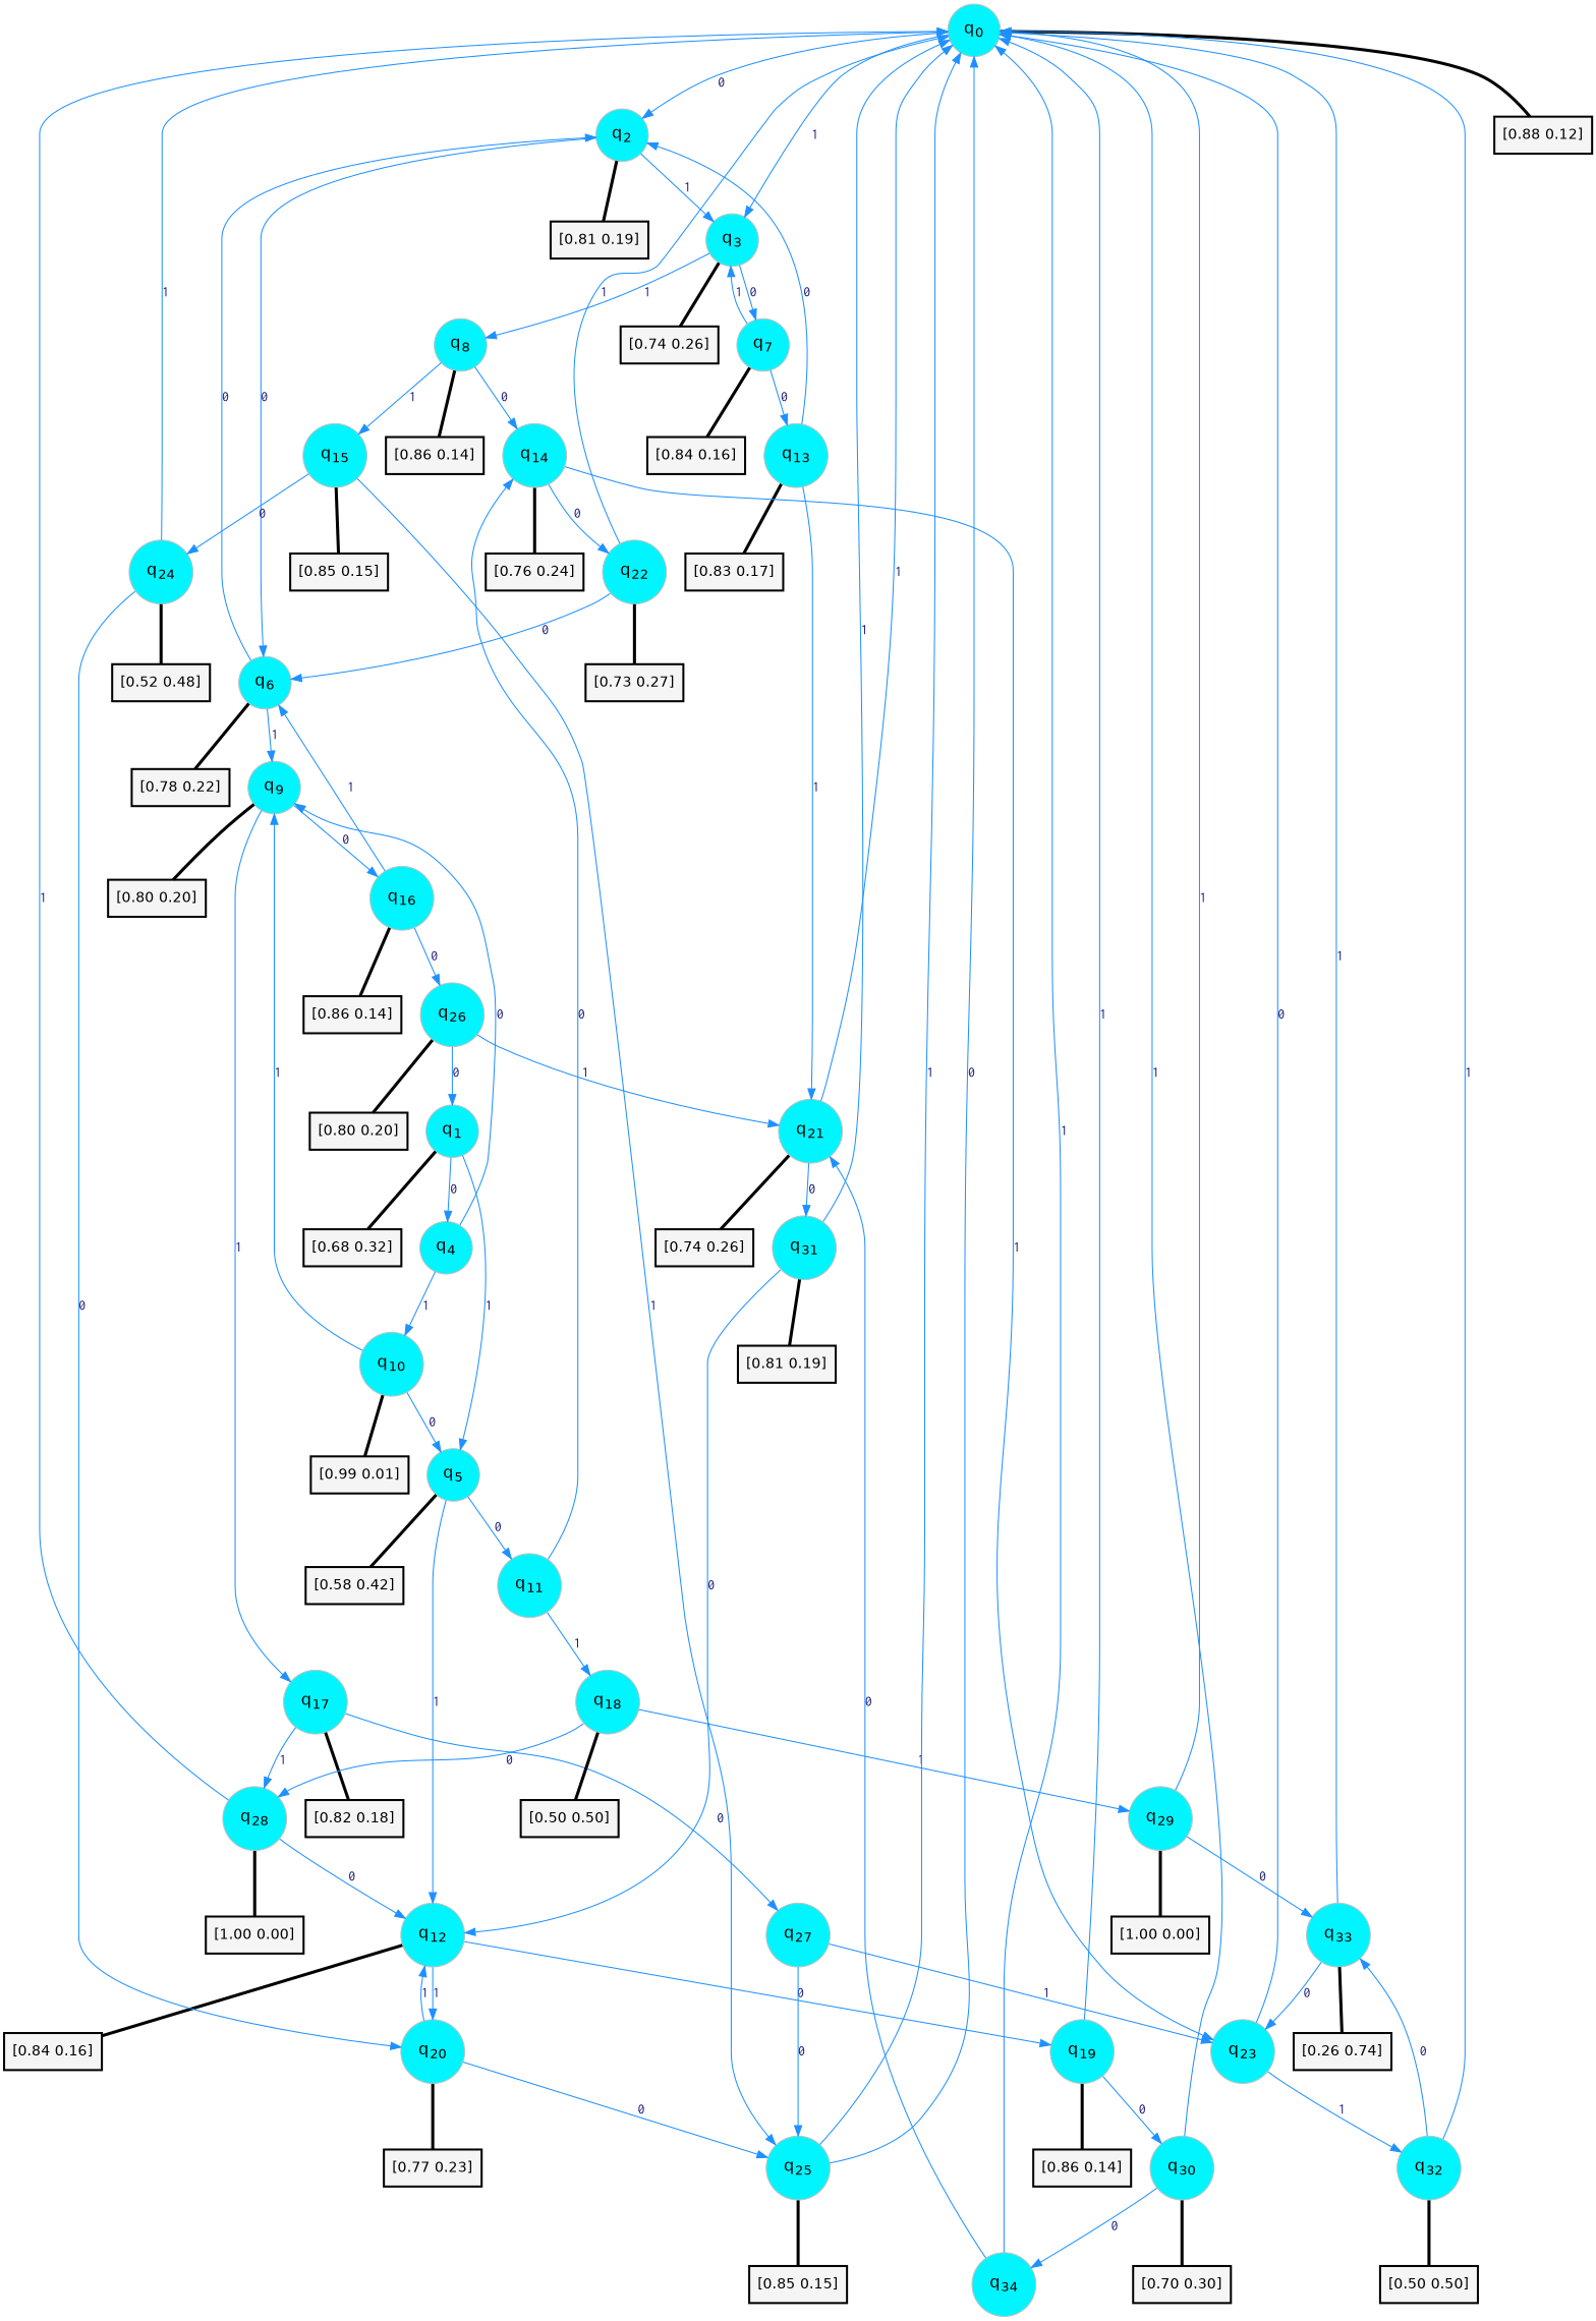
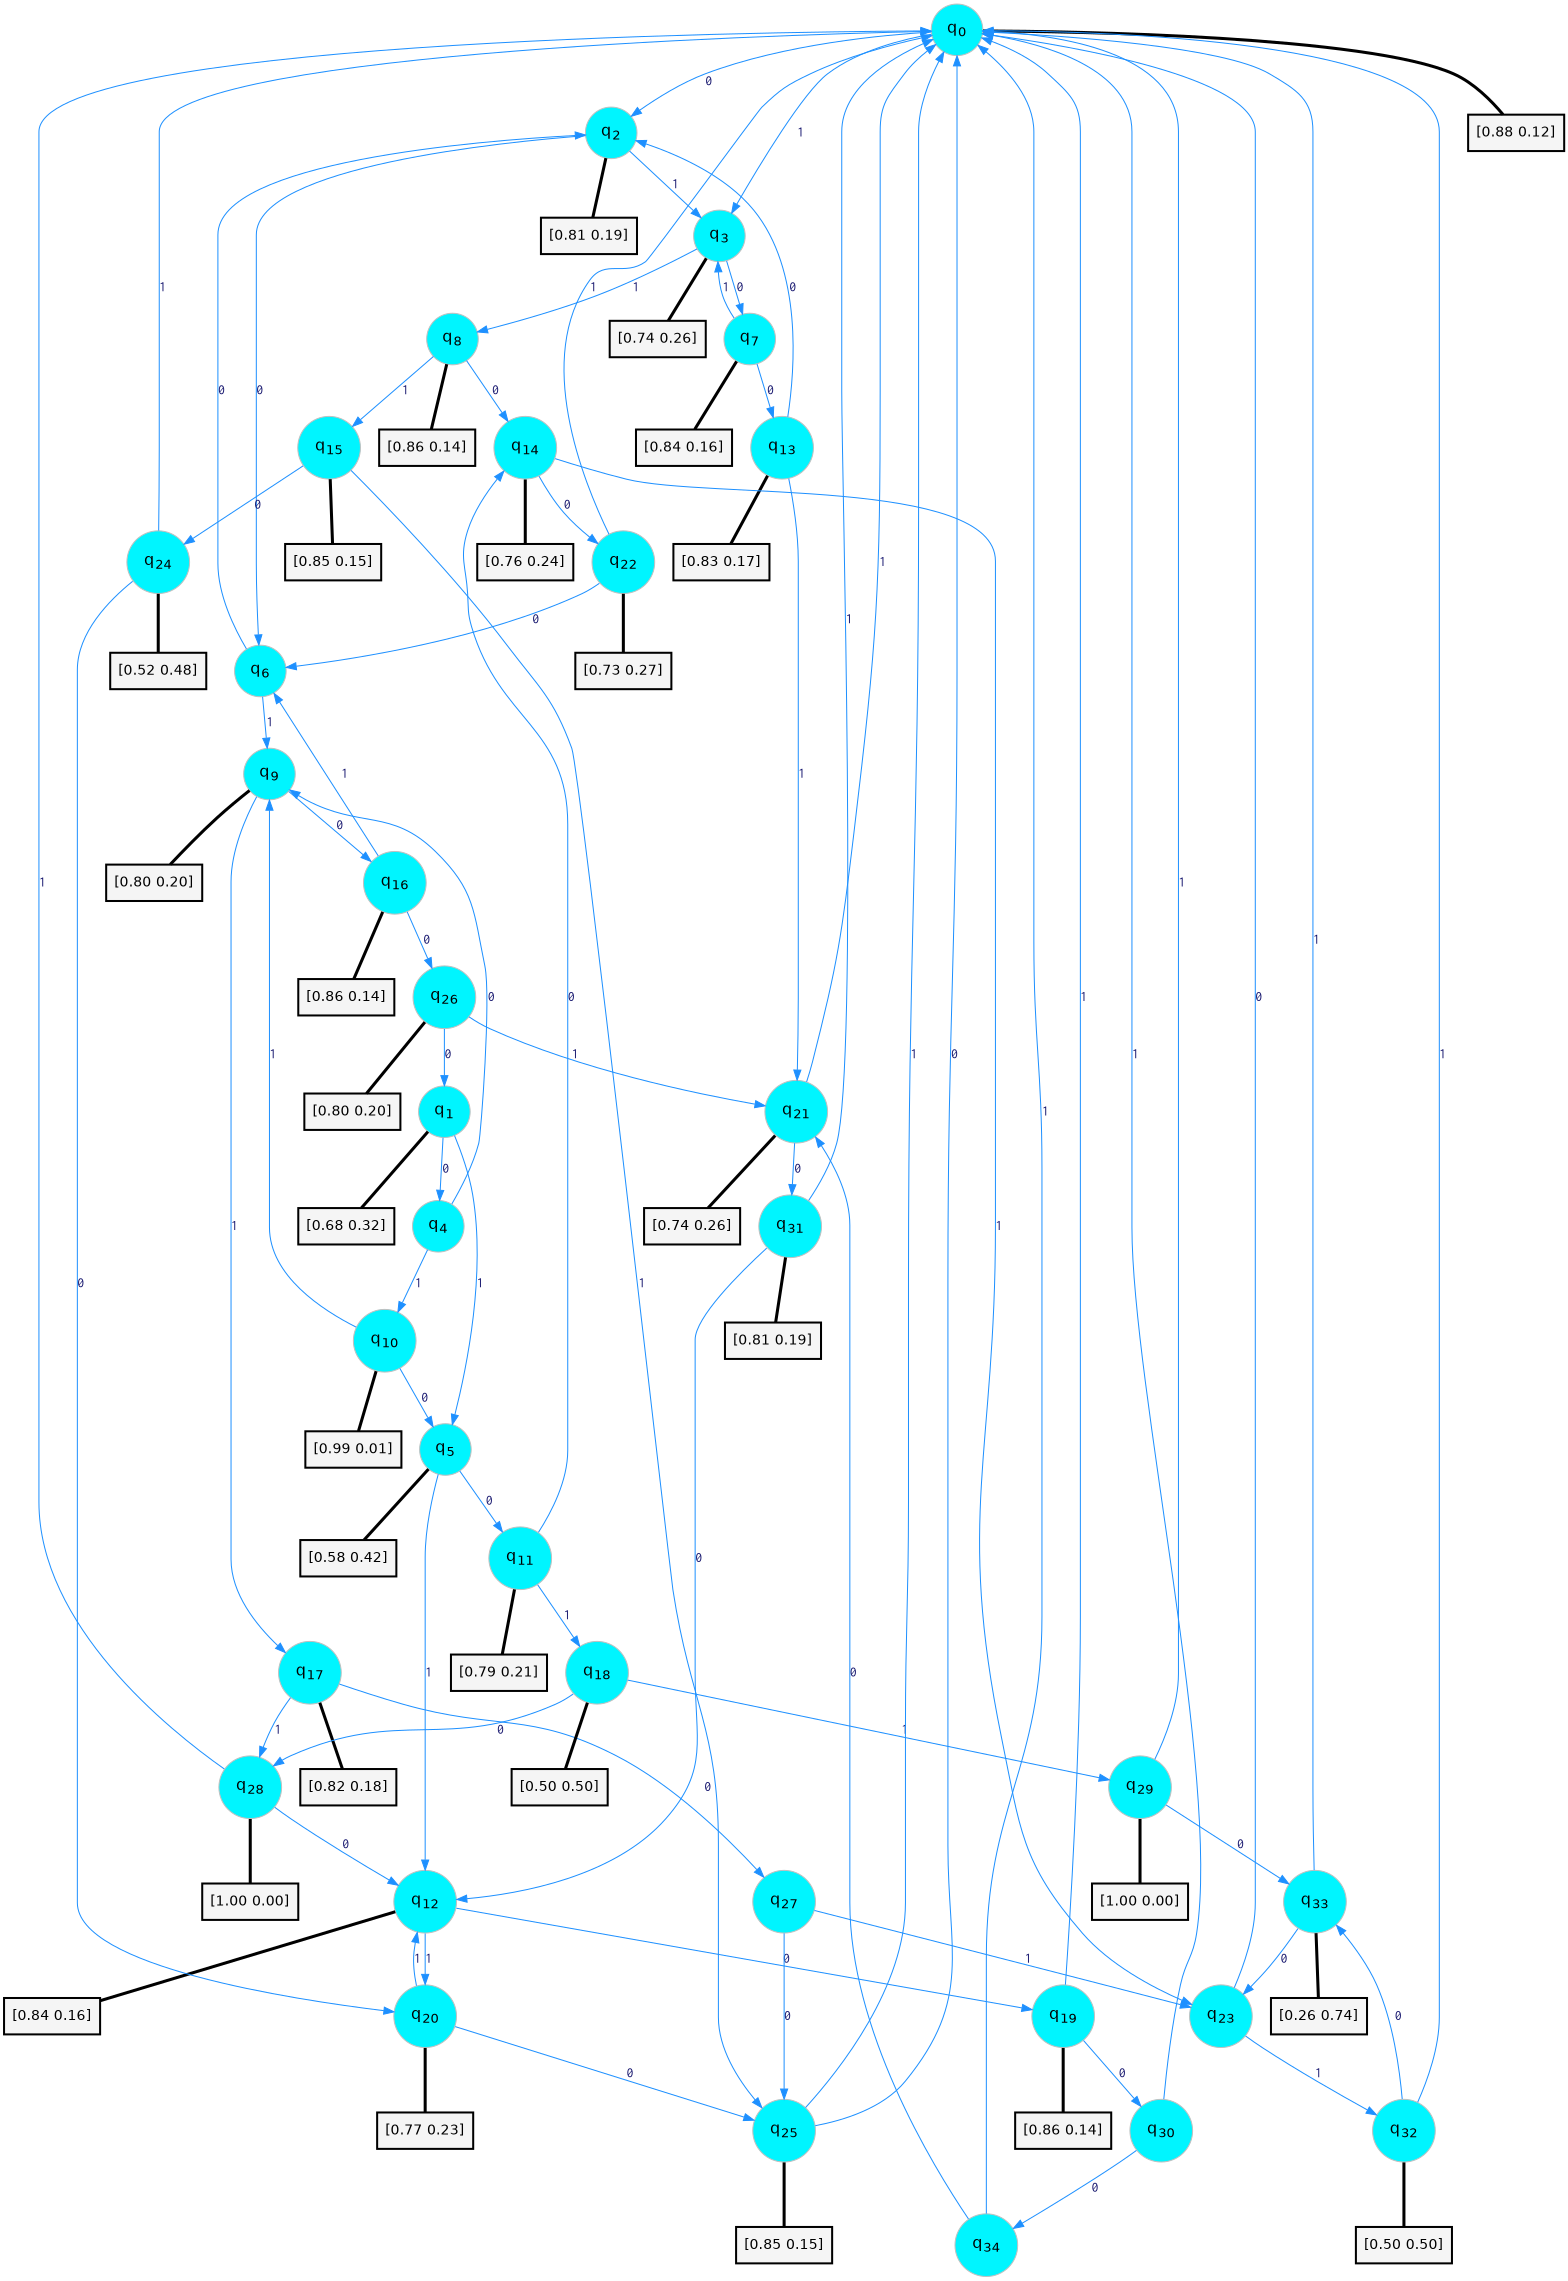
  digraph {
    rankdir=TD
    node [color=gray fillcolor=turquoise1 fontcolor=black fontname=Helvetica fontsize=16 fontweight=bold shape=circle style=filled]
    edge [arrowsize=1 color=dodgerblue1 fontcolor=midnightblue fontname=courier fontweight=bold penwidth=1 style=solid weight=20]
    n1 [label=<q<SUB>0</SUB>>]
    n2 [label=<q<SUB>2</SUB>>]
    n3 [label=<q<SUB>3</SUB>>]
    n4 [color=black fillcolor=whitesmoke fontsize=14 label="[0.88 0.12]" penwidth=2 shape=box]
    n5 [label=<q<SUB>6</SUB>>]
    n6 [color=black fillcolor=whitesmoke fontsize=14 label="[0.81 0.19]" penwidth=2 shape=box]
    n7 [label=<q<SUB>7</SUB>>]
    n8 [label=<q<SUB>8</SUB>>]
    n9 [color=black fillcolor=whitesmoke fontsize=14 label="[0.74 0.26]" penwidth=2 shape=box]
    n10 [label=<q<SUB>1</SUB>>]
    n11 [label=<q<SUB>4</SUB>>]
    n12 [label=<q<SUB>5</SUB>>]
    n13 [color=black fillcolor=whitesmoke fontsize=14 label="[0.68 0.32]" penwidth=2 shape=box]
    n14 [label=<q<SUB>9</SUB>>]
    n15 [label=<q<SUB>10</SUB>>]
    n16 [label=<q<SUB>11</SUB>>]
    n17 [label=<q<SUB>12</SUB>>]
    n18 [color=black fillcolor=whitesmoke fontsize=14 label="[0.58 0.42]" penwidth=2 shape=box]
-   n19 [color=black fillcolor=whitesmoke fontsize=14 label="[0.78 0.22]" penwidth=2 shape=box]
    n20 [label=<q<SUB>13</SUB>>]
    n21 [color=black fillcolor=whitesmoke fontsize=14 label="[0.84 0.16]" penwidth=2 shape=box]
    n22 [label=<q<SUB>14</SUB>>]
    n23 [label=<q<SUB>15</SUB>>]
    n24 [color=black fillcolor=whitesmoke fontsize=14 label="[0.86 0.14]" penwidth=2 shape=box]
    n25 [label=<q<SUB>16</SUB>>]
    n26 [label=<q<SUB>17</SUB>>]
    n27 [color=black fillcolor=whitesmoke fontsize=14 label="[0.80 0.20]" penwidth=2 shape=box]
    n28 [color=black fillcolor=whitesmoke fontsize=14 label="[0.99 0.01]" penwidth=2 shape=box]
    n29 [label=<q<SUB>18</SUB>>]
+   n30 [color=black fillcolor=whitesmoke fontsize=14 label="[0.79 0.21]" penwidth=2 shape=box]
    n31 [label=<q<SUB>19</SUB>>]
    n32 [label=<q<SUB>20</SUB>>]
    n33 [color=black fillcolor=whitesmoke fontsize=14 label="[0.84 0.16]" penwidth=2 shape=box]
    n34 [label=<q<SUB>21</SUB>>]
    n35 [color=black fillcolor=whitesmoke fontsize=14 label="[0.83 0.17]" penwidth=2 shape=box]
    n36 [label=<q<SUB>22</SUB>>]
    n37 [label=<q<SUB>23</SUB>>]
    n38 [color=black fillcolor=whitesmoke fontsize=14 label="[0.76 0.24]" penwidth=2 shape=box]
    n39 [label=<q<SUB>24</SUB>>]
    n40 [label=<q<SUB>25</SUB>>]
    n41 [color=black fillcolor=whitesmoke fontsize=14 label="[0.85 0.15]" penwidth=2 shape=box]
    n42 [label=<q<SUB>26</SUB>>]
    n43 [color=black fillcolor=whitesmoke fontsize=14 label="[0.86 0.14]" penwidth=2 shape=box]
    n44 [label=<q<SUB>27</SUB>>]
    n45 [label=<q<SUB>28</SUB>>]
    n46 [color=black fillcolor=whitesmoke fontsize=14 label="[0.82 0.18]" penwidth=2 shape=box]
    n47 [label=<q<SUB>29</SUB>>]
    n48 [color=black fillcolor=whitesmoke fontsize=14 label="[0.50 0.50]" penwidth=2 shape=box]
    n49 [label=<q<SUB>30</SUB>>]
    n50 [color=black fillcolor=whitesmoke fontsize=14 label="[0.86 0.14]" penwidth=2 shape=box]
    n51 [color=black fillcolor=whitesmoke fontsize=14 label="[0.77 0.23]" penwidth=2 shape=box]
    n52 [label=<q<SUB>31</SUB>>]
    n53 [color=black fillcolor=whitesmoke fontsize=14 label="[0.74 0.26]" penwidth=2 shape=box]
    n54 [color=black fillcolor=whitesmoke fontsize=14 label="[0.73 0.27]" penwidth=2 shape=box]
    n55 [label=<q<SUB>32</SUB>>]
    n56 [color=black fillcolor=whitesmoke fontsize=14 label="[0.52 0.48]" penwidth=2 shape=box]
    n57 [color=black fillcolor=whitesmoke fontsize=14 label="[0.85 0.15]" penwidth=2 shape=box]
    n58 [color=black fillcolor=whitesmoke fontsize=14 label="[0.80 0.20]" penwidth=2 shape=box]
    n59 [color=black fillcolor=whitesmoke fontsize=14 label="[1.00 0.00]" penwidth=2 shape=box]
    n60 [label=<q<SUB>33</SUB>>]
    n61 [color=black fillcolor=whitesmoke fontsize=14 label="[1.00 0.00]" penwidth=2 shape=box]
    n62 [label=<q<SUB>34</SUB>>]
-   n63 [color=black fillcolor=whitesmoke fontsize=14 label="[0.70 0.30]" penwidth=2 shape=box]
    n64 [color=black fillcolor=whitesmoke fontsize=14 label="[0.81 0.19]" penwidth=2 shape=box]
    n65 [color=black fillcolor=whitesmoke fontsize=14 label="[0.50 0.50]" penwidth=2 shape=box]
    n66 [color=black fillcolor=whitesmoke fontsize=14 label="[0.26 0.74]" penwidth=2 shape=box]
    n1 -> n2 [label=0]
    n1 -> n3 [label=1]
    n1 -> n4 [arrowhead=none color=black penwidth=3]
    n2 -> n3 [label=1]
    n2 -> n5 [label=0]
    n2 -> n6 [arrowhead=none color=black penwidth=3]
    n3 -> n7 [label=0]
    n3 -> n8 [label=1]
    n3 -> n9 [arrowhead=none color=black penwidth=3]
    n5 -> n2 [label=0]
    n5 -> n14 [label=1]
-   n5 -> n19 [arrowhead=none color=black penwidth=3]
    n7 -> n3 [label=1]
    n7 -> n20 [label=0]
    n7 -> n21 [arrowhead=none color=black penwidth=3]
    n8 -> n22 [label=0]
    n8 -> n23 [label=1]
    n8 -> n24 [arrowhead=none color=black penwidth=3]
    n10 -> n11 [label=0]
    n10 -> n12 [label=1]
    n10 -> n13 [arrowhead=none color=black penwidth=3]
    n11 -> n14 [label=0]
    n11 -> n15 [label=1]
    n12 -> n16 [label=0]
    n12 -> n17 [label=1]
    n12 -> n18 [arrowhead=none color=black penwidth=3]
    n14 -> n25 [label=0]
    n14 -> n26 [label=1]
    n14 -> n27 [arrowhead=none color=black penwidth=3]
    n15 -> n12 [label=0]
    n15 -> n14 [label=1]
    n15 -> n28 [arrowhead=none color=black penwidth=3]
    n16 -> n22 [label=0]
    n16 -> n29 [label=1]
+   n16 -> n30 [arrowhead=none color=black penwidth=3]
    n17 -> n31 [label=0]
    n17 -> n32 [label=1]
    n17 -> n33 [arrowhead=none color=black penwidth=3]
    n20 -> n2 [label=0]
    n20 -> n34 [label=1]
    n20 -> n35 [arrowhead=none color=black penwidth=3]
    n22 -> n36 [label=0]
    n22 -> n37 [label=1]
    n22 -> n38 [arrowhead=none color=black penwidth=3]
    n23 -> n39 [label=0]
    n23 -> n40 [label=1]
    n23 -> n41 [arrowhead=none color=black penwidth=3]
    n25 -> n5 [label=1]
    n25 -> n42 [label=0]
    n25 -> n43 [arrowhead=none color=black penwidth=3]
    n26 -> n44 [label=0]
    n26 -> n45 [label=1]
    n26 -> n46 [arrowhead=none color=black penwidth=3]
    n29 -> n45 [label=0]
    n29 -> n47 [label=1]
    n29 -> n48 [arrowhead=none color=black penwidth=3]
    n31 -> n1 [label=1]
    n31 -> n49 [label=0]
    n31 -> n50 [arrowhead=none color=black penwidth=3]
    n32 -> n17 [label=1]
    n32 -> n40 [label=0]
    n32 -> n51 [arrowhead=none color=black penwidth=3]
    n34 -> n1 [label=1]
    n34 -> n52 [label=0]
    n34 -> n53 [arrowhead=none color=black penwidth=3]
    n36 -> n1 [label=1]
    n36 -> n5 [label=0]
    n36 -> n54 [arrowhead=none color=black penwidth=3]
    n37 -> n1 [label=0]
    n37 -> n55 [label=1]
    n39 -> n1 [label=1]
    n39 -> n32 [label=0]
    n39 -> n56 [arrowhead=none color=black penwidth=3]
    n40 -> n1 [label=0]
    n40 -> n1 [label=1]
    n40 -> n57 [arrowhead=none color=black penwidth=3]
    n42 -> n10 [label=0]
    n42 -> n34 [label=1]
    n42 -> n58 [arrowhead=none color=black penwidth=3]
    n44 -> n37 [label=1]
    n44 -> n40 [label=0]
    n45 -> n1 [label=1]
    n45 -> n17 [label=0]
    n45 -> n59 [arrowhead=none color=black penwidth=3]
    n47 -> n1 [label=1]
    n47 -> n60 [label=0]
    n47 -> n61 [arrowhead=none color=black penwidth=3]
    n49 -> n1 [label=1]
    n49 -> n62 [label=0]
-   n49 -> n63 [arrowhead=none color=black penwidth=3]
    n52 -> n1 [label=1]
    n52 -> n17 [label=0]
    n52 -> n64 [arrowhead=none color=black penwidth=3]
    n55 -> n1 [label=1]
    n55 -> n60 [label=0]
    n55 -> n65 [arrowhead=none color=black penwidth=3]
    n60 -> n1 [label=1]
    n60 -> n37 [label=0]
    n60 -> n66 [arrowhead=none color=black penwidth=3]
    n62 -> n1 [label=1]
    n62 -> n34 [label=0]
  }
